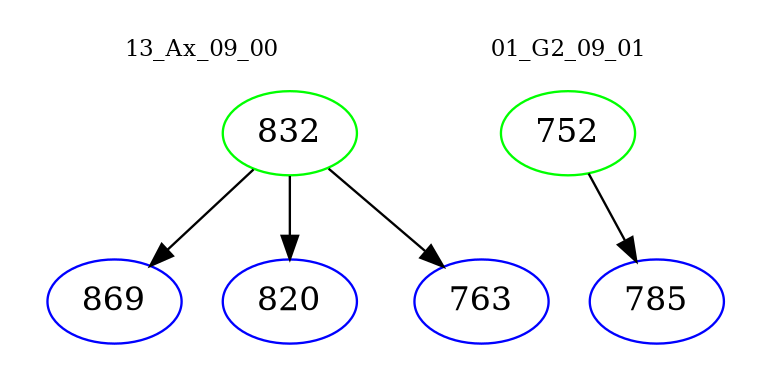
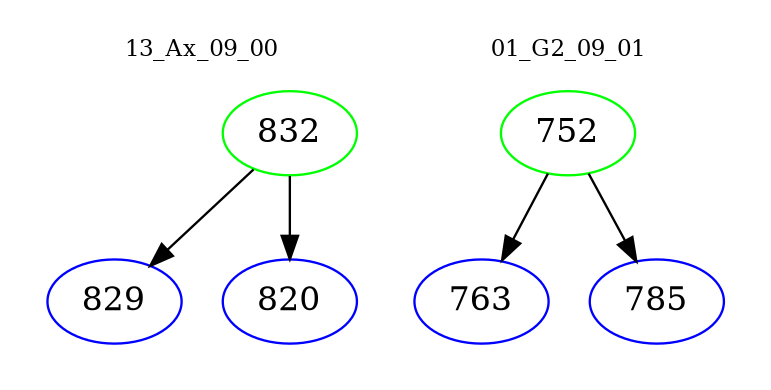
  digraph {
    node [color=blue]
    edge [color=black]
    n1 [color=green label=832]
-   n2 [label=869]
+   n2 [label=829]
    n3 [label=820]
    n4 [color=green label=752]
    n5 [label=785]
    n6 [label=763]
    subgraph cluster_1 {
      color=white
      fontsize=10
      label="13_Ax_09_00"
      n1
      n2
      n3
    }
    subgraph cluster_2 {
      color=white
      fontsize=10
      label="01_G2_09_01"
      n4
      n5
      n6
    }
    n1 -> n2
    n1 -> n3
    n4 -> n5
-   n1 -> n6
+   n4 -> n6
  }
